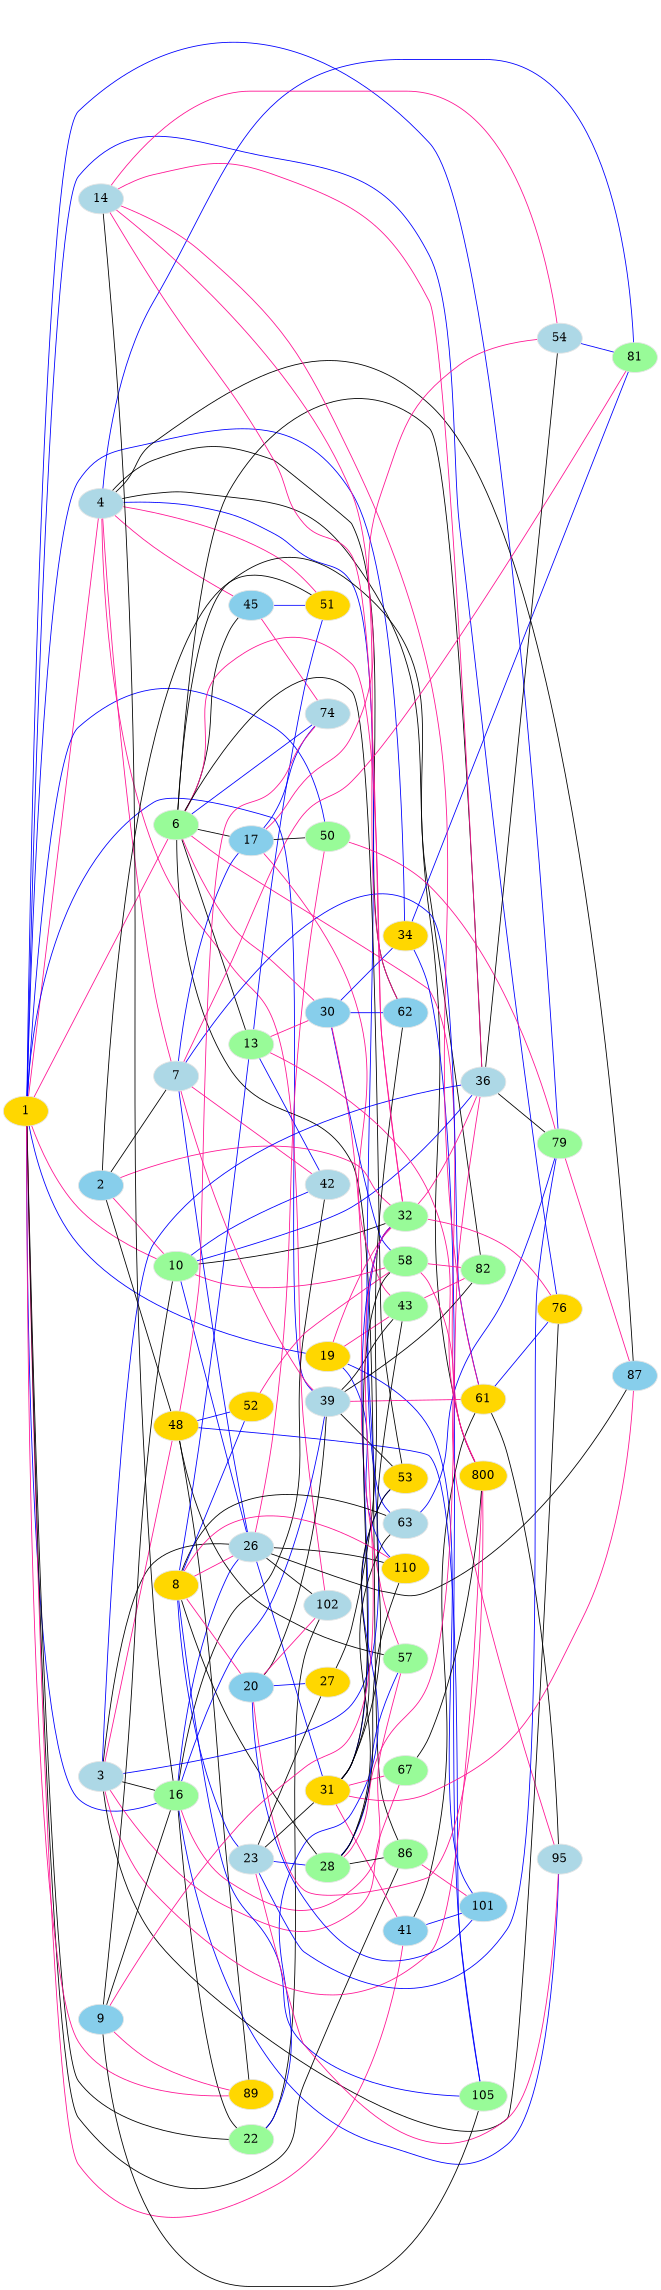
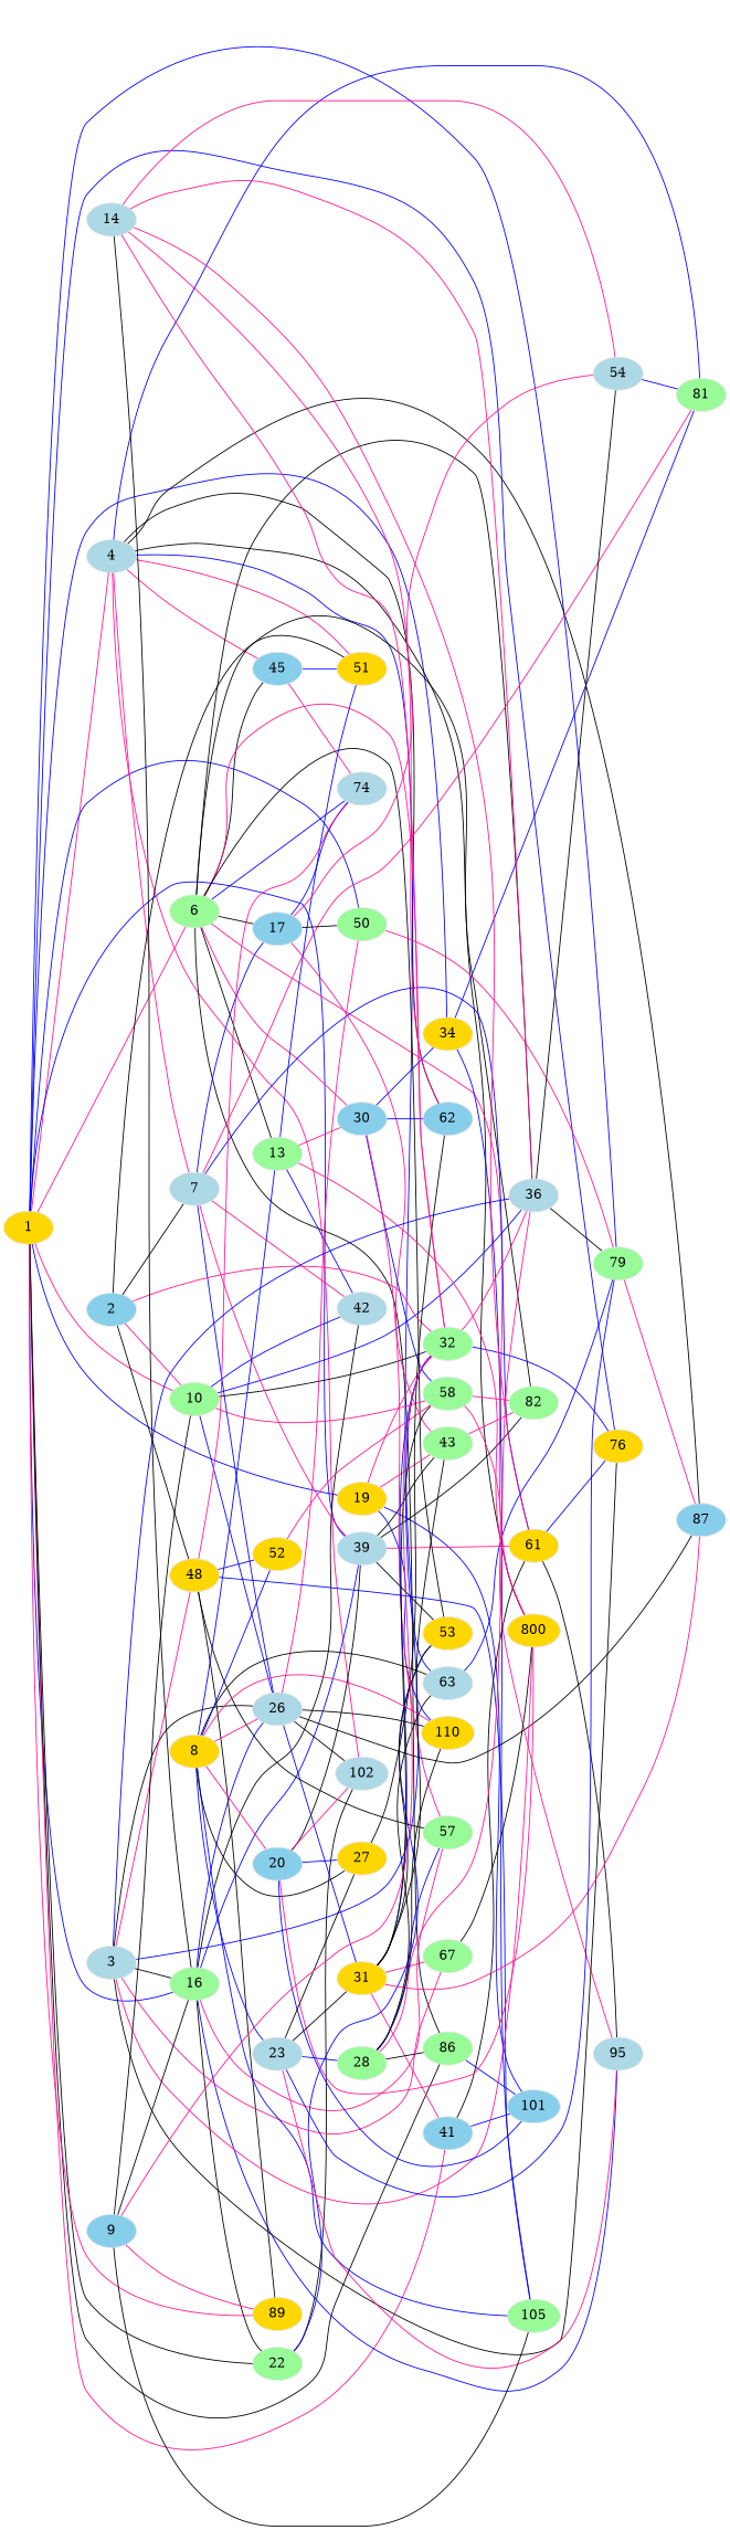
  graph {
    rankdir=LR
    node [color=gray90 fillcolor=palegreen style=filled]
    edge [color=deeppink]
    1 [fillcolor=gold super="+5+21"]
    4 [fillcolor=lightblue super="+66"]
    6 [super="+35+44"]
    10 [super="+83"]
    16 [super="+29+25"]
    19 [fillcolor=gold super="+111"]
    22
    34 [fillcolor=gold]
    39 [fillcolor=lightblue super="+49+77"]
    41 [fillcolor=skyblue]
    50
    76 [fillcolor=gold]
    79 [super="+92"]
    86
    89 [fillcolor=gold]
    7 [fillcolor=lightblue super="+11"]
    51 [fillcolor=gold]
    n18 [fillcolor=gold label=800 super="+114"]
    45 [fillcolor=skyblue]
    62 [fillcolor=skyblue]
    63 [fillcolor=lightblue]
    81
    87 [fillcolor=skyblue]
    102 [fillcolor=lightblue]
    32 [super="+69+47+96"]
    36 [fillcolor=lightblue super="+106+112"]
    13 [super="+37"]
    17 [fillcolor=skyblue super="+104"]
    30 [fillcolor=skyblue super="+97"]
    53 [fillcolor=gold]
    74 [fillcolor=lightblue]
    82
    26 [fillcolor=lightblue super="+84+88"]
    42 [fillcolor=lightblue]
    58 [super="+78"]
    57
    95 [fillcolor=lightblue]
    110 [fillcolor=gold]
    43 [super="+70"]
    101 [fillcolor=skyblue]
    105
    61 [fillcolor=gold super="+71"]
    2 [fillcolor=skyblue super="+60"]
    48 [fillcolor=gold super="+68+72"]
    52 [fillcolor=gold]
    3 [fillcolor=lightblue super="+93+33"]
    67
    31 [fillcolor=gold super="+40+65"]
    54 [fillcolor=lightblue]
    8 [fillcolor=gold super="+18+38+15"]
    20 [fillcolor=skyblue super="+64"]
    23 [fillcolor=lightblue super="+103"]
    27 [fillcolor=gold]
    28 [super="+85"]
    9 [fillcolor=skyblue super="+12"]
    14 [fillcolor=lightblue super="+46"]
    1 -- 4
    1 -- 6
    1 -- 10
    1 -- 16 [color=blue]
    1 -- 19 [color=blue]
    1 -- 22 [color=black]
    1 -- 34 [color=blue]
    1 -- 39 [color=blue]
    1 -- 41
    1 -- 50 [color=blue]
    1 -- 76 [color=blue]
    1 -- 79 [color=blue]
    1 -- 86 [color=black]
    1 -- 89
    4 -- 7
    4 -- 51
    4 -- n18 [color=black]
    4 -- 45
    4 -- 62 [color=black]
    4 -- 63 [color=blue]
    4 -- 81 [color=blue]
    4 -- 87 [color=black]
    4 -- 102
    6 -- 86 [color=black]
    6 -- n18
    6 -- 45 [color=black]
    6 -- 32
    6 -- 36 [color=black]
    6 -- 13 [color=black]
    6 -- 17 [color=black]
    6 -- 30
    6 -- 53 [color=black]
    6 -- 74 [color=blue]
    6 -- 82 [color=black]
    10 -- 32 [color=black]
    10 -- 36 [color=blue]
    10 -- 26 [color=blue]
    10 -- 42 [color=blue]
    10 -- 58
    16 -- 22 [color=black]
    16 -- 39 [color=blue]
    16 -- 26 [color=blue]
    16 -- 42 [color=black]
    16 -- 57
    16 -- 95 [color=blue]
    19 -- 32
    19 -- 110 [color=blue]
    19 -- 43 [weight=2]
    19 -- 101 [color=blue]
    22 -- 102 [color=black]
    22 -- 53 [color=blue]
    34 -- 81 [color=blue]
    34 -- 105 [color=blue]
    39 -- 53 [color=black]
    39 -- 82 [color=black]
    39 -- 43 [color=black]
    39 -- 61
    41 -- 101 [color=blue]
    41 -- 61 [color=black]
    50 -- 79
    79 -- 87
-   86 -- 101
+   86 -- 101 [color=blue]
    7 -- 39
    7 -- 81
    7 -- 17 [color=blue]
    7 -- 26 [color=blue]
    7 -- 42
    7 -- 61 [color=blue]
    45 -- 51 [color=blue]
    45 -- 74
    63 -- 79 [color=blue]
-   32 -- 76
+   32 -- 76 [color=blue]
    32 -- 36
    36 -- 79 [color=black]
    36 -- 54 [color=black]
    13 -- 51 [color=blue]
    13 -- n18
    13 -- 30
    13 -- 42 [color=blue]
    17 -- 50 [color=black]
    17 -- 74 [color=blue]
    17 -- 43
    17 -- 54
    30 -- 34 [color=blue]
    30 -- 62 [color=blue]
    30 -- 58 [color=blue]
    30 -- 57
    26 -- 50
    26 -- 87 [color=black]
    26 -- 102 [color=black]
    26 -- 110 [color=black]
    26 -- 31 [color=blue]
    58 -- 82
    58 -- 95
    43 -- 82
    61 -- 76 [color=blue]
    61 -- 95 [color=black]
    2 -- 10
    2 -- 7 [color=black]
    2 -- 51 [color=black]
    2 -- 32
    2 -- 48 [color=black weight=2]
    48 -- 89 [color=black]
    48 -- 74
    48 -- 57 [color=black]
    48 -- 105 [color=blue]
    48 -- 52 [color=blue]
    52 -- 58
    3 -- 16 [color=black weight=2]
    3 -- 76 [color=black]
    3 -- n18
    3 -- 32 [color=blue]
    3 -- 36 [color=blue]
    3 -- 26 [color=black]
    3 -- 48
    3 -- 67 [weight=2]
    67 -- n18 [color=black]
    31 -- 41
    31 -- 87
    31 -- 32 [color=blue]
    31 -- 53 [color=black]
    31 -- 58 [color=black]
    31 -- 43 [color=black]
    31 -- 67
    54 -- 81 [color=blue]
    8 -- 63 [color=black]
    8 -- 13 [color=blue]
    8 -- 26
    8 -- 110
    8 -- 105 [color=blue]
    8 -- 52 [color=blue weight=2]
    8 -- 20
    8 -- 23 [color=blue]
-   8 -- 28 [color=black]
+   8 -- 27 [color=black]
    20 -- 39 [color=black]
    20 -- n18
    20 -- 102
    20 -- 101 [color=blue]
    20 -- 27 [color=blue]
    23 -- 79 [color=blue]
    23 -- 95
    23 -- 31 [color=black]
    23 -- 27 [color=black]
    23 -- 28 [color=blue]
    27 -- 62 [color=black]
    28 -- 86 [color=black]
    28 -- 63 [color=black]
    28 -- 36
    28 -- 57 [color=blue]
    28 -- 110 [color=black]
    9 -- 10 [color=black]
    9 -- 16 [color=black]
    9 -- 89
    9 -- 32
    9 -- 105 [color=black]
    14 -- 16 [color=black]
    14 -- 62
    14 -- 32
    14 -- 36
    14 -- 61
    14 -- 54
  }
